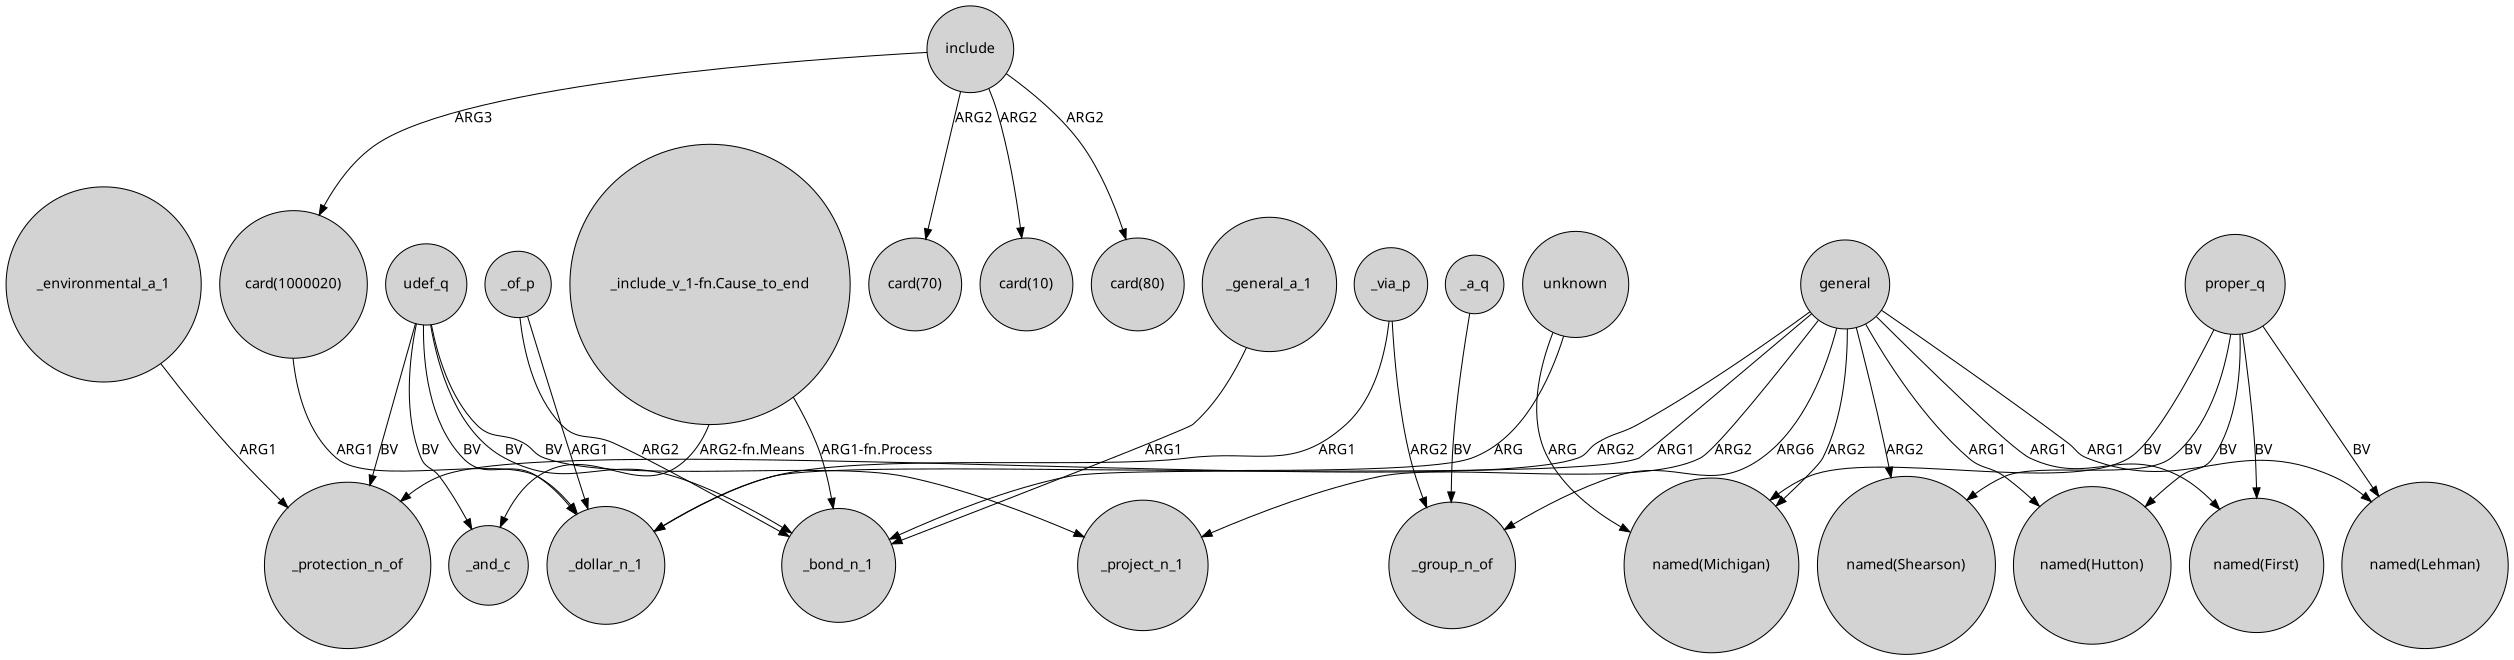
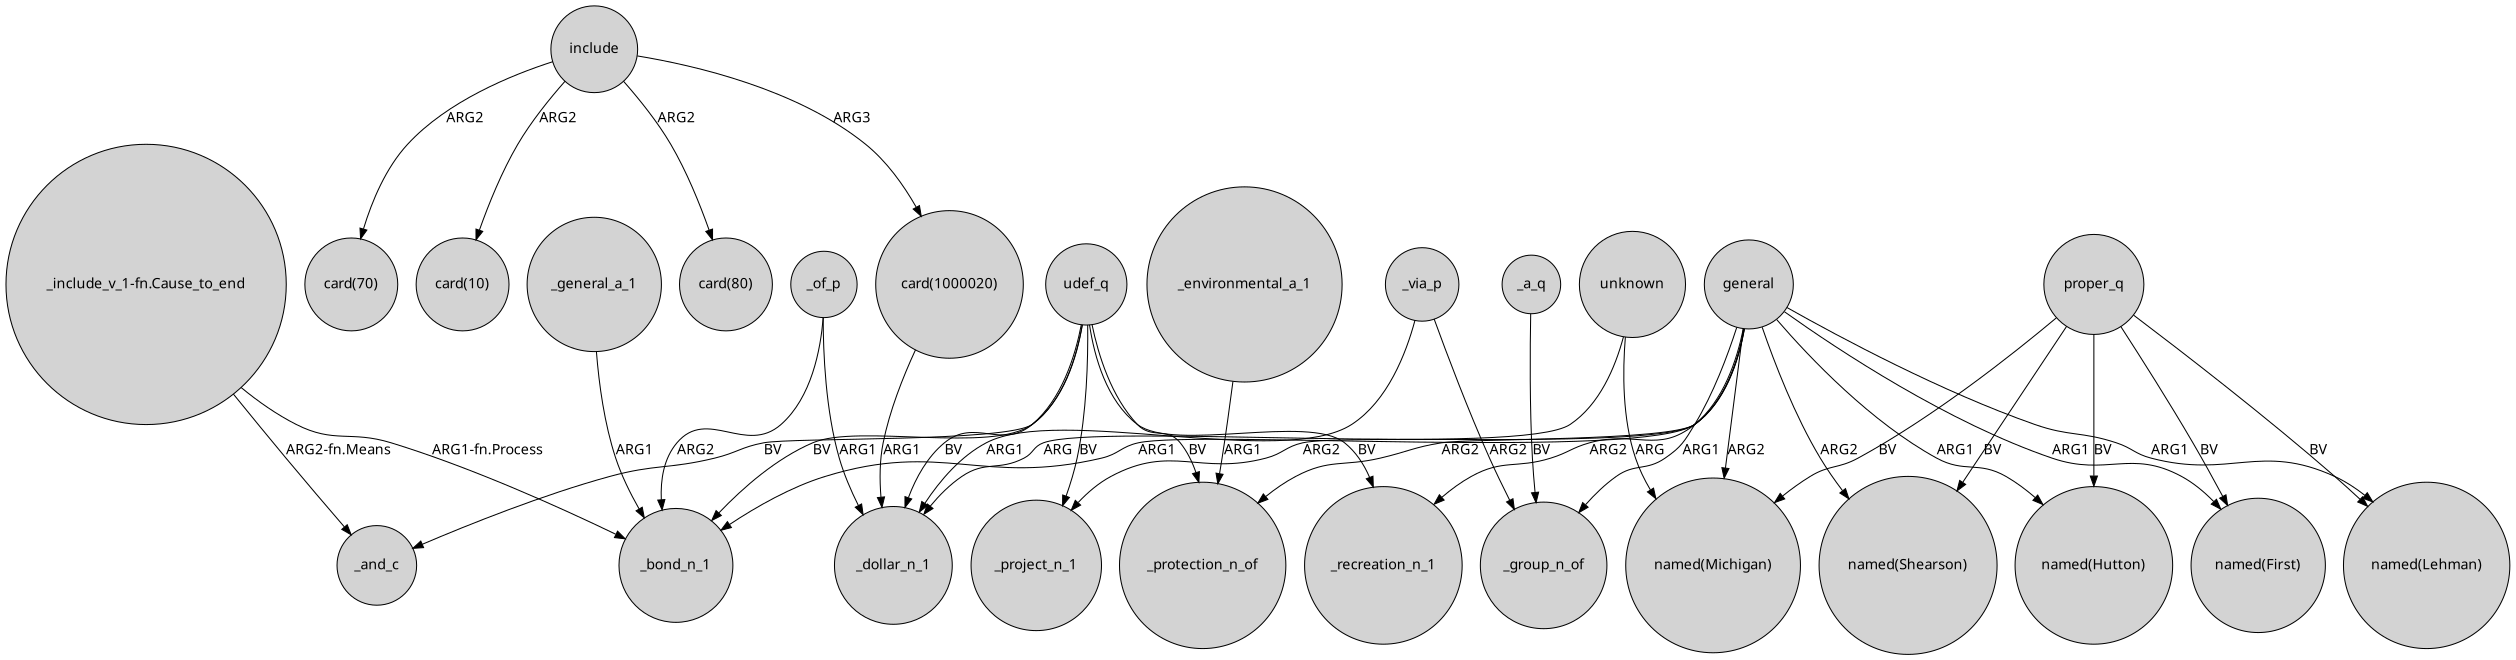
  digraph {
    fontname="Noto Sans"
    node [fontname="Noto Sans" shape=circle style=filled]
    edge [fontname="Noto Sans"]
    _of_p
    _dollar_n_1
    _bond_n_1
    n4 [label=include]
    "card(70)"
    "card(10)"
    n7 [label="card(1000020)"]
    "card(80)"
    proper_q
    "named(Michigan)"
    "named(Hutton)"
    "named(Shearson)"
    "named(First)"
    "named(Lehman)"
    udef_q
    _project_n_1
    _and_c
    _protection_n_of
+   _recreation_n_1
    n20 [label=general]
    _group_n_of
    _a_q
    unknown
    "_include_v_1-fn.Cause_to_end"
    _general_a_1
    _via_p
    _environmental_a_1
    _of_p -> _dollar_n_1 [label=ARG1]
    _of_p -> _bond_n_1 [label=ARG2]
    n4 -> "card(70)" [label=ARG2]
    n4 -> "card(10)" [label=ARG2]
    n4 -> n7 [label=ARG3]
    n4 -> "card(80)" [label=ARG2]
    n7 -> _dollar_n_1 [label=ARG1]
    proper_q -> "named(Michigan)" [label=BV]
    proper_q -> "named(Hutton)" [label=BV]
    proper_q -> "named(Shearson)" [label=BV]
    proper_q -> "named(First)" [label=BV]
    proper_q -> "named(Lehman)" [label=BV]
    udef_q -> _dollar_n_1 [label=BV]
    udef_q -> _bond_n_1 [label=BV]
    udef_q -> _project_n_1 [label=BV]
    udef_q -> _and_c [label=BV]
    udef_q -> _protection_n_of [label=BV]
+   udef_q -> _recreation_n_1 [label=BV]
    n20 -> _bond_n_1 [label=ARG1]
    n20 -> "named(Michigan)" [label=ARG2]
    n20 -> "named(Hutton)" [label=ARG1]
    n20 -> "named(Shearson)" [label=ARG2]
    n20 -> "named(First)" [label=ARG1]
    n20 -> "named(Lehman)" [label=ARG1]
    n20 -> _project_n_1 [label=ARG2]
    n20 -> _protection_n_of [label=ARG2]
-   n20 -> _group_n_of [label=ARG6]
+   n20 -> _recreation_n_1 [label=ARG2]
+   n20 -> _group_n_of [label=ARG1]
    _a_q -> _group_n_of [label=BV]
    unknown -> _dollar_n_1 [label=ARG]
    unknown -> "named(Michigan)" [label=ARG]
    "_include_v_1-fn.Cause_to_end" -> _bond_n_1 [label="ARG1-fn.Process"]
    "_include_v_1-fn.Cause_to_end" -> _and_c [label="ARG2-fn.Means"]
    _general_a_1 -> _bond_n_1 [label=ARG1]
    _via_p -> _dollar_n_1 [label=ARG1]
    _via_p -> _group_n_of [label=ARG2]
    _environmental_a_1 -> _protection_n_of [label=ARG1]
  }
